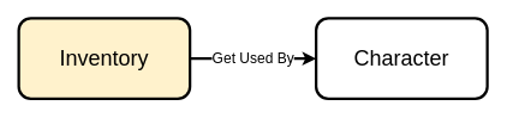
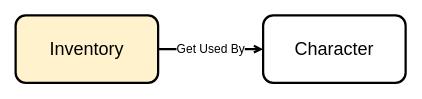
  <mxCell id="0" />
  <mxCell id="1" parent="0" />
- <mxCell id="2" value="Get Used By" style="edgeStyle=orthogonalEdgeStyle;rounded=0;orthogonalLoop=1;jettySize=auto;html=1;exitX=1;exitY=0.5;exitDx=0;exitDy=0;entryX=0;entryY=0.5;entryDx=0;entryDy=0;fontSize=16;strokeWidth=3;" edge="1" parent="1" source="3" target="4"><mxGeometry relative="1" as="geometry" /></mxCell>
+ <mxCell id="2" value="Get Used By" style="edgeStyle=orthogonalEdgeStyle;rounded=0;orthogonalLoop=1;jettySize=auto;html=1;exitX=1;exitY=0.5;exitDx=0;exitDy=0;entryX=0;entryY=0.5;entryDx=0;entryDy=0;fontSize=16;strokeWidth=3;endArrow=open;" edge="1" parent="1" source="3" target="4"><mxGeometry relative="1" as="geometry" /></mxCell>
  <mxCell id="3" value="&lt;font style=&quot;font-size: 24px&quot;&gt;Inventory&lt;/font&gt;" style="rounded=1;whiteSpace=wrap;html=1;strokeWidth=3;fillColor=#fff2cc;" vertex="1" parent="1"><mxGeometry x="20" y="20" width="190" height="90" as="geometry" /></mxCell>
  <mxCell id="4" value="&lt;font style=&quot;font-size: 24px&quot;&gt;Character&lt;/font&gt;" style="rounded=1;whiteSpace=wrap;html=1;strokeWidth=3;" vertex="1" parent="1"><mxGeometry x="350" y="20" width="190" height="90" as="geometry" /></mxCell>
